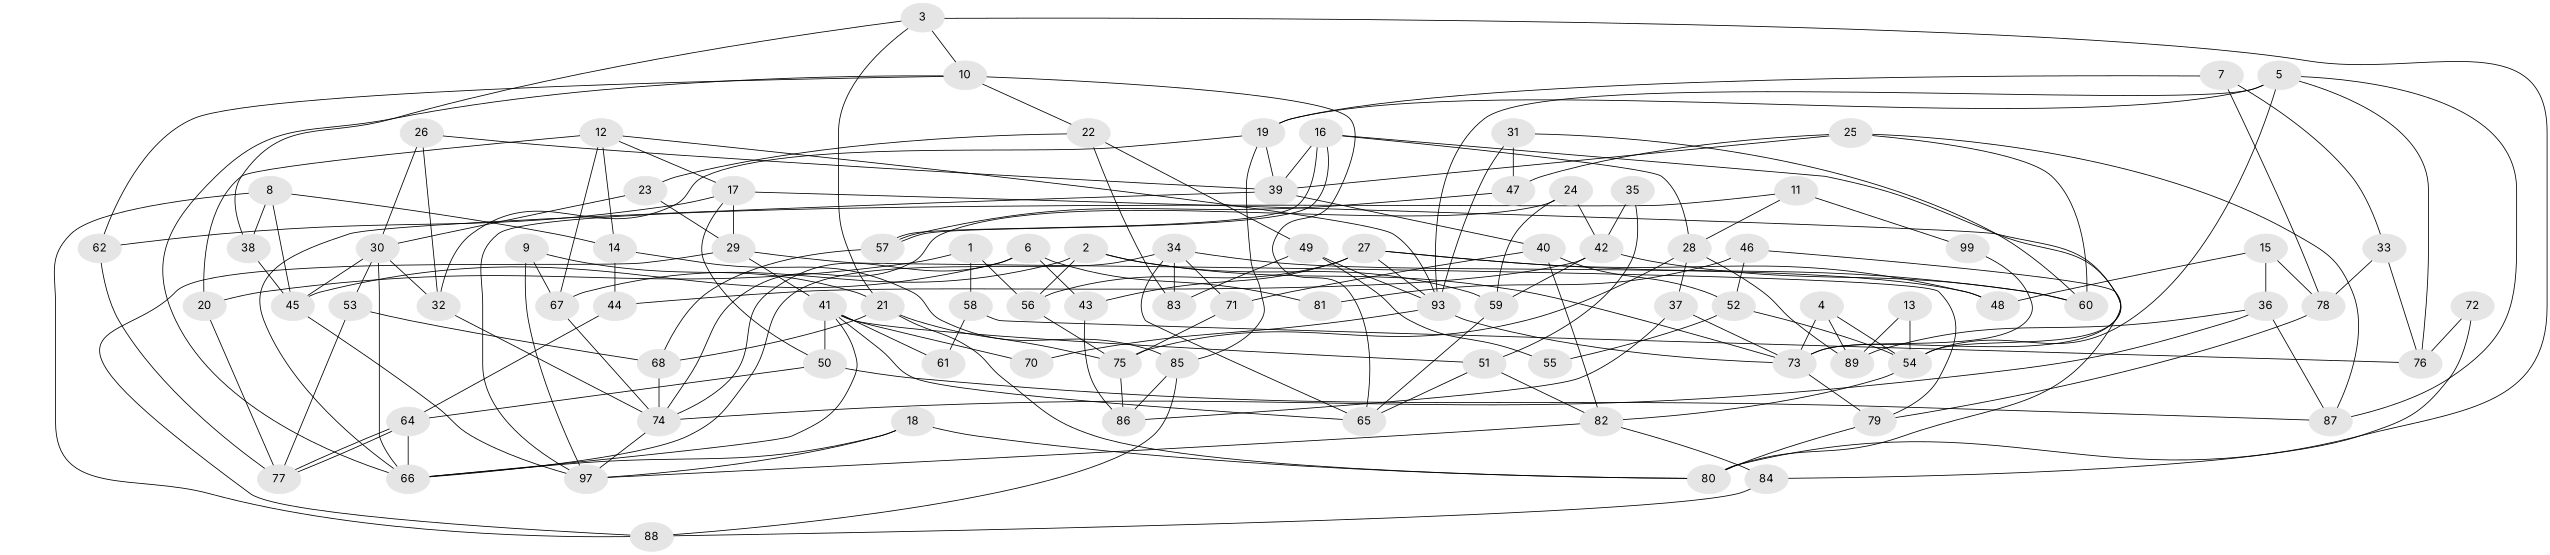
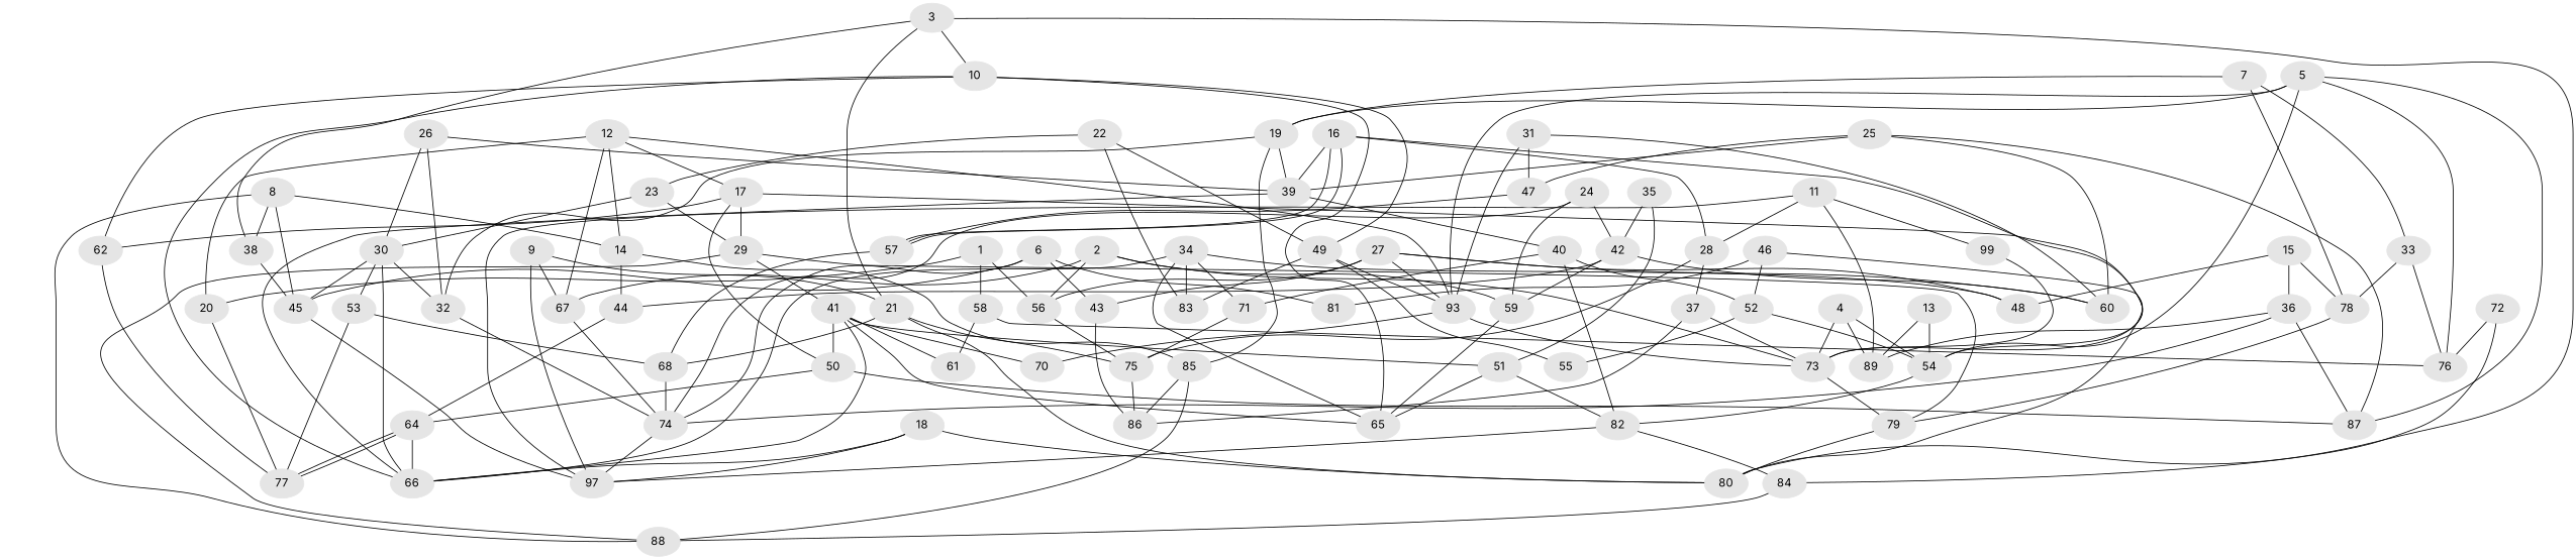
  graph {
    fontname=Inter
    node [color=gray90 fontname=Inter style=filled]
    edge [fontname=Inter]
    1
    20
    56
    58
    77
    75
    76
    61
    2
    59
    67
    73
    65
    74
    79
    3
    10
    21
    38
    80
    22
    62
    66
    68
    45
    4
    54
    89
    82
    5
    19
    n32 [label=93]
    87
    85
    39
    32
    70
    6
    81
    43
    n41 [label=97]
    7
    33
    78
    8
    14
    88
    44
    9
    23
    49
    83
    11
    28
    n55 [label=99]
    37
    12
    17
    29
    50
    13
    64
    86
    15
    36
    48
    16
    57
    40
    41
    18
    30
    55
    53
    24
    42
    60
    25
    47
    26
    27
    51
    31
    34
    71
    35
    52
    84
    46
    72
    1 -- 20
    1 -- 56
    1 -- 58
    20 -- 77
    56 -- 75
    58 -- 76
    58 -- 61
    75 -- 86
    2 -- 56
    2 -- 59
    2 -- 67
    2 -- 73
    59 -- 65
    67 -- 74
    73 -- 79
    74 -- n41
    79 -- 80
    3 -- 10
    3 -- 21
    3 -- 38
    3 -- 80
    10 -- 65
-   10 -- 22
+   10 -- 49
    10 -- 62
    10 -- 66
    21 -- 75
    21 -- 80
    21 -- 68
    38 -- 45
    22 -- 23
    22 -- 49
    22 -- 83
    62 -- 77
    68 -- 74
    45 -- n41
    4 -- 73
    4 -- 54
    4 -- 89
    54 -- 82
    82 -- n41
    82 -- 84
    5 -- 76
    5 -- 54
    5 -- 19
    5 -- n32
    5 -- 87
    19 -- 85
    19 -- 39
    19 -- 32
    n32 -- 73
    n32 -- 70
    85 -- 88
    85 -- 86
    39 -- 66
    39 -- 40
    32 -- 74
    6 -- 74
    6 -- 45
    6 -- 81
    6 -- 43
    43 -- 86
    7 -- 19
    7 -- 33
    7 -- 78
    33 -- 76
    33 -- 78
    78 -- 79
    8 -- 38
    8 -- 45
    8 -- 14
    8 -- 88
    14 -- 85
    14 -- 44
    44 -- 64
    9 -- 67
    9 -- 21
    9 -- n41
    23 -- 29
    23 -- 30
    49 -- n32
    49 -- 83
    49 -- 55
-   28 -- 89
+   11 -- 89
    11 -- n41
    11 -- 28
    11 -- n55
    28 -- 75
    28 -- 37
    n55 -- 73
    37 -- 73
    37 -- 86
    12 -- 20
    12 -- 67
    12 -- n32
    12 -- 14
    12 -- 17
    17 -- 62
    17 -- 54
    17 -- 29
    17 -- 50
    29 -- 79
    29 -- 88
    29 -- 41
    50 -- 87
    50 -- 64
    13 -- 54
    13 -- 89
    64 -- 77
    64 -- 77
    64 -- 66
    15 -- 78
    15 -- 36
    15 -- 48
    36 -- 74
    36 -- 89
    36 -- 87
    16 -- 73
    16 -- 39
    16 -- 28
    16 -- 57
    16 -- 57
    57 -- 68
    40 -- 82
    40 -- 71
    40 -- 52
    41 -- 61
    41 -- 65
    41 -- 66
    41 -- 70
    41 -- 50
    41 -- 51
    18 -- 80
    18 -- 66
    18 -- n41
    30 -- 66
    30 -- 45
    30 -- 32
    30 -- 53
    53 -- 77
    53 -- 68
    24 -- 59
    24 -- 74
    24 -- 42
    42 -- 59
    42 -- 44
    42 -- 60
    25 -- 87
    25 -- 39
    25 -- 60
    25 -- 47
    47 -- 57
    26 -- 39
    26 -- 32
    26 -- 30
    27 -- 56
    27 -- n32
    27 -- 43
    27 -- 48
    27 -- 60
    51 -- 65
    51 -- 82
    31 -- n32
    31 -- 60
    31 -- 47
    34 -- 65
    34 -- 66
    34 -- 83
    34 -- 48
    34 -- 71
    71 -- 75
    35 -- 42
    35 -- 51
    52 -- 54
    52 -- 55
    84 -- 88
    46 -- 80
    46 -- 81
    46 -- 52
    72 -- 76
    72 -- 84
  }
